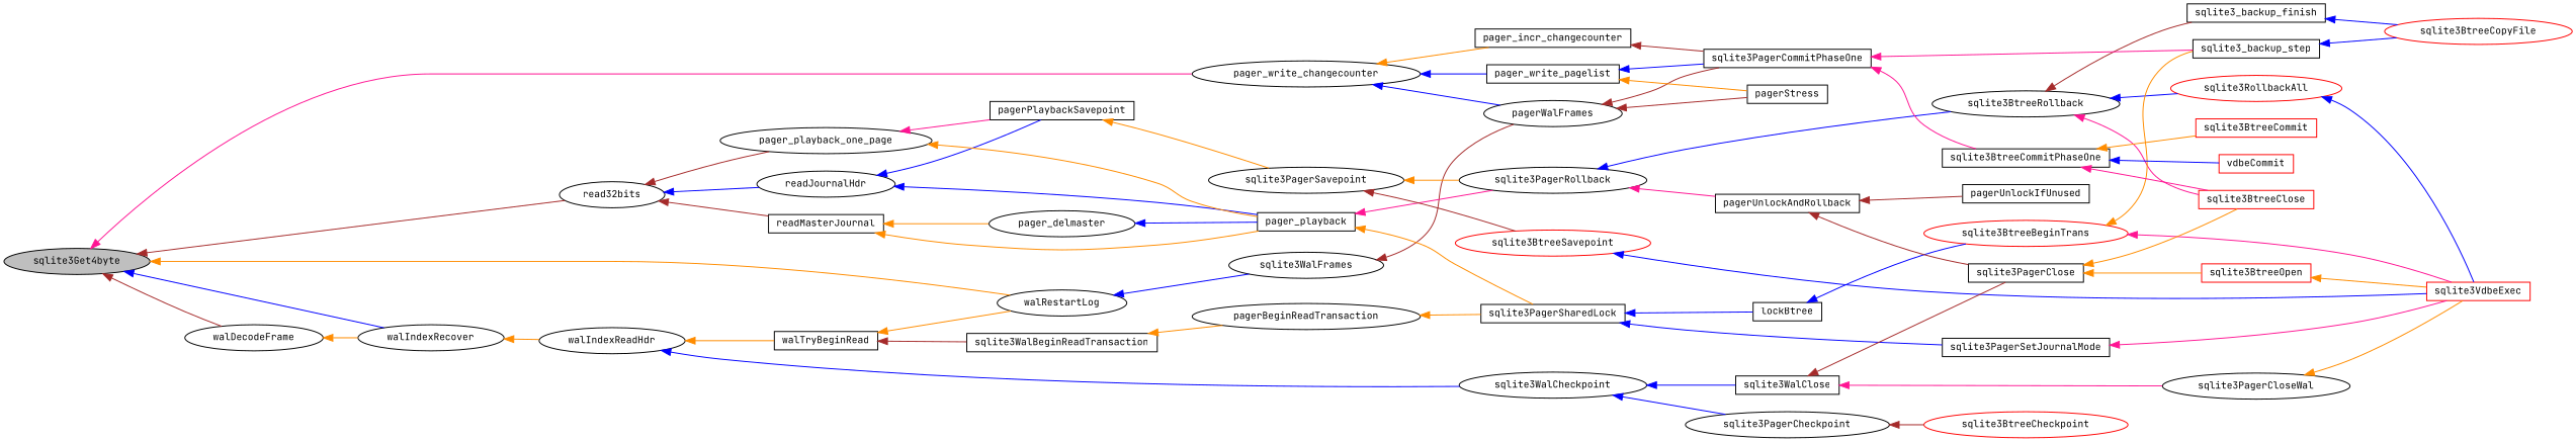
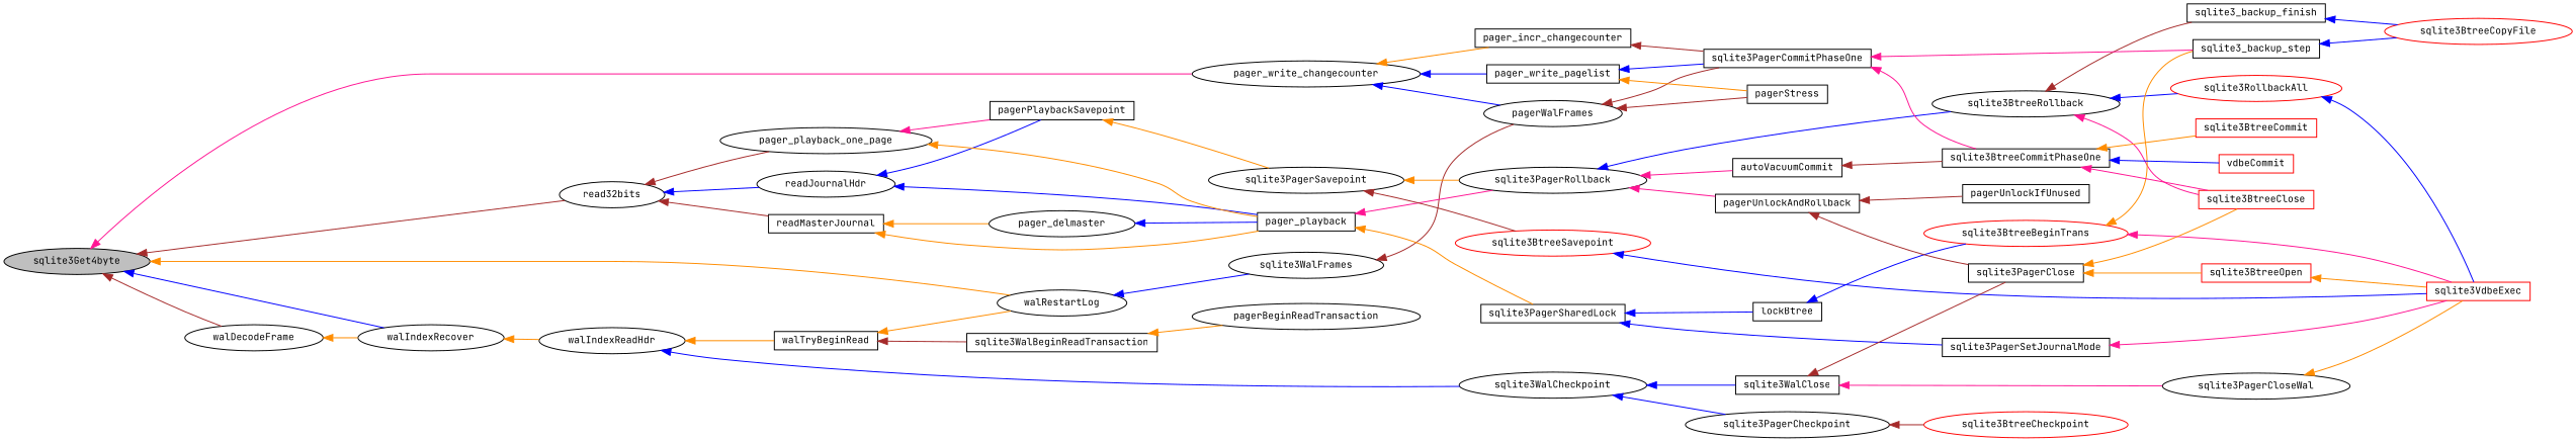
  digraph {
    fontname="JetBrains Mono"
    rankdir=LR
    node [color=black fillcolor=white fontname="JetBrains Mono" fontsize=10 shape=box style=filled]
    edge [color=blue dir=back fontname="JetBrains Mono" fontsize=10 labelfontname=FreeSans labelfontsize=10 style=solid]
    n1 [fillcolor=grey75 fontcolor=black height=0.2 label=sqlite3Get4byte shape=ellipse width=0.4]
    n2 [height=0.2 label=read32bits shape=ellipse width=0.4]
    n3 [height=0.2 label=pager_write_changecounter shape=ellipse width=0.4]
    n4 [height=0.2 label=walDecodeFrame shape=ellipse width=0.4]
    n5 [height=0.2 label=walIndexRecover shape=ellipse width=0.4]
    n6 [height=0.2 label=walRestartLog shape=ellipse width=0.4]
    n7 [height=0.2 label=readMasterJournal width=0.4]
    n8 [height=0.2 label=readJournalHdr shape=ellipse width=0.4]
    n9 [height=0.2 label=pager_playback_one_page shape=ellipse width=0.4]
    n10 [height=0.2 label=pagerWalFrames shape=ellipse width=0.4]
    n11 [height=0.2 label=pager_write_pagelist width=0.4]
    n12 [height=0.2 label=pager_incr_changecounter width=0.4]
    n13 [height=0.2 label=walIndexReadHdr shape=ellipse width=0.4]
    n14 [height=0.2 label=sqlite3WalFrames shape=ellipse width=0.4]
    n15 [height=0.2 label=pager_delmaster shape=ellipse width=0.4]
    n16 [height=0.2 label=pager_playback width=0.4]
    n17 [height=0.2 label=pagerPlaybackSavepoint width=0.4]
    n18 [height=0.2 label=sqlite3PagerSharedLock width=0.4]
    n19 [height=0.2 label=sqlite3PagerRollback shape=ellipse width=0.4]
    n20 [height=0.2 label=sqlite3PagerSetJournalMode width=0.4]
    n21 [height=0.2 label=lockBtree width=0.4]
    n22 [height=0.2 label=pagerUnlockAndRollback width=0.4]
+   n23 [height=0.2 label=autoVacuumCommit width=0.4]
    n24 [height=0.2 label=sqlite3BtreeRollback shape=ellipse width=0.4]
    n25 [color=red height=0.2 label=sqlite3VdbeExec width=0.4]
    n26 [color=red height=0.2 label=sqlite3BtreeBeginTrans shape=ellipse width=0.4]
    n27 [height=0.2 label=sqlite3_backup_step width=0.4]
    n28 [color=red height=0.2 label=sqlite3BtreeCopyFile shape=ellipse width=0.4]
    n29 [height=0.2 label=sqlite3PagerClose width=0.4]
    n30 [height=0.2 label=pagerUnlockIfUnused width=0.4]
    n31 [height=0.2 label=sqlite3BtreeCommitPhaseOne width=0.4]
    n32 [color=red height=0.2 label=sqlite3BtreeClose width=0.4]
    n33 [height=0.2 label=sqlite3_backup_finish width=0.4]
    n34 [color=red height=0.2 label=sqlite3RollbackAll shape=ellipse width=0.4]
    n35 [color=red height=0.2 label=sqlite3BtreeOpen width=0.4]
    n36 [color=red height=0.2 label=sqlite3BtreeCommit width=0.4]
    n37 [color=red height=0.2 label=vdbeCommit width=0.4]
    n38 [height=0.2 label=sqlite3PagerSavepoint shape=ellipse width=0.4]
    n39 [color=red height=0.2 label=sqlite3BtreeSavepoint shape=ellipse width=0.4]
    n40 [height=0.2 label=pagerStress width=0.4]
    n41 [height=0.2 label=sqlite3PagerCommitPhaseOne width=0.4]
    n42 [height=0.2 label=walTryBeginRead width=0.4]
    n43 [height=0.2 label=sqlite3WalCheckpoint shape=ellipse width=0.4]
    n44 [height=0.2 label=sqlite3WalBeginReadTransaction width=0.4]
    n45 [height=0.2 label=sqlite3PagerCheckpoint shape=ellipse width=0.4]
    n46 [height=0.2 label=sqlite3WalClose width=0.4]
    n47 [height=0.2 label=pagerBeginReadTransaction shape=ellipse width=0.4]
    n48 [color=red height=0.2 label=sqlite3BtreeCheckpoint shape=ellipse width=0.4]
    n49 [height=0.2 label=sqlite3PagerCloseWal shape=ellipse width=0.4]
    n1 -> n2 [color=brown]
    n1 -> n3 [color=deeppink]
    n1 -> n4 [color=brown]
    n1 -> n5
    n1 -> n6 [color=darkorange]
    n2 -> n7 [color=brown]
    n2 -> n8
    n2 -> n9 [color=brown]
    n3 -> n10
    n3 -> n11
    n3 -> n12 [color=darkorange]
    n4 -> n5 [color=darkorange]
    n5 -> n13 [color=darkorange]
    n6 -> n14
    n7 -> n15 [color=darkorange]
    n7 -> n16 [color=darkorange]
    n8 -> n16
    n8 -> n17
    n9 -> n16 [color=darkorange]
    n9 -> n17 [color=deeppink]
    n10 -> n40 [color=brown]
    n10 -> n41 [color=brown]
    n11 -> n40 [color=darkorange]
    n11 -> n41
    n12 -> n41 [color=brown]
    n13 -> n42 [color=darkorange]
    n13 -> n43
    n14 -> n10 [color=brown]
    n15 -> n16
    n16 -> n18 [color=darkorange]
    n16 -> n19 [color=deeppink]
    n17 -> n38 [color=darkorange]
    n18 -> n20
    n18 -> n21
    n19 -> n22 [color=deeppink]
+   n19 -> n23 [color=deeppink]
    n19 -> n24
    n20 -> n25 [color=deeppink]
    n21 -> n26
    n22 -> n29 [color=brown]
    n22 -> n30 [color=brown]
+   n23 -> n31 [color=brown]
    n24 -> n32 [color=deeppink]
    n24 -> n33 [color=brown]
    n24 -> n34
    n26 -> n25 [color=deeppink]
    n26 -> n27 [color=darkorange]
    n27 -> n28
    n29 -> n32 [color=darkorange]
    n29 -> n35 [color=darkorange]
    n31 -> n32 [color=deeppink]
    n31 -> n36 [color=darkorange]
    n31 -> n37
    n33 -> n28
    n34 -> n25
    n35 -> n25 [color=darkorange]
    n38 -> n19 [color=darkorange]
    n38 -> n39 [color=brown]
    n39 -> n25
    n41 -> n27 [color=deeppink]
    n41 -> n31 [color=deeppink]
    n42 -> n6 [color=darkorange]
    n42 -> n44 [color=brown]
    n43 -> n45
    n43 -> n46
    n44 -> n47 [color=darkorange]
    n45 -> n48 [color=brown]
    n46 -> n29 [color=brown]
    n46 -> n49 [color=deeppink]
-   n47 -> n18 [color=darkorange]
    n49 -> n25 [color=darkorange]
  }
